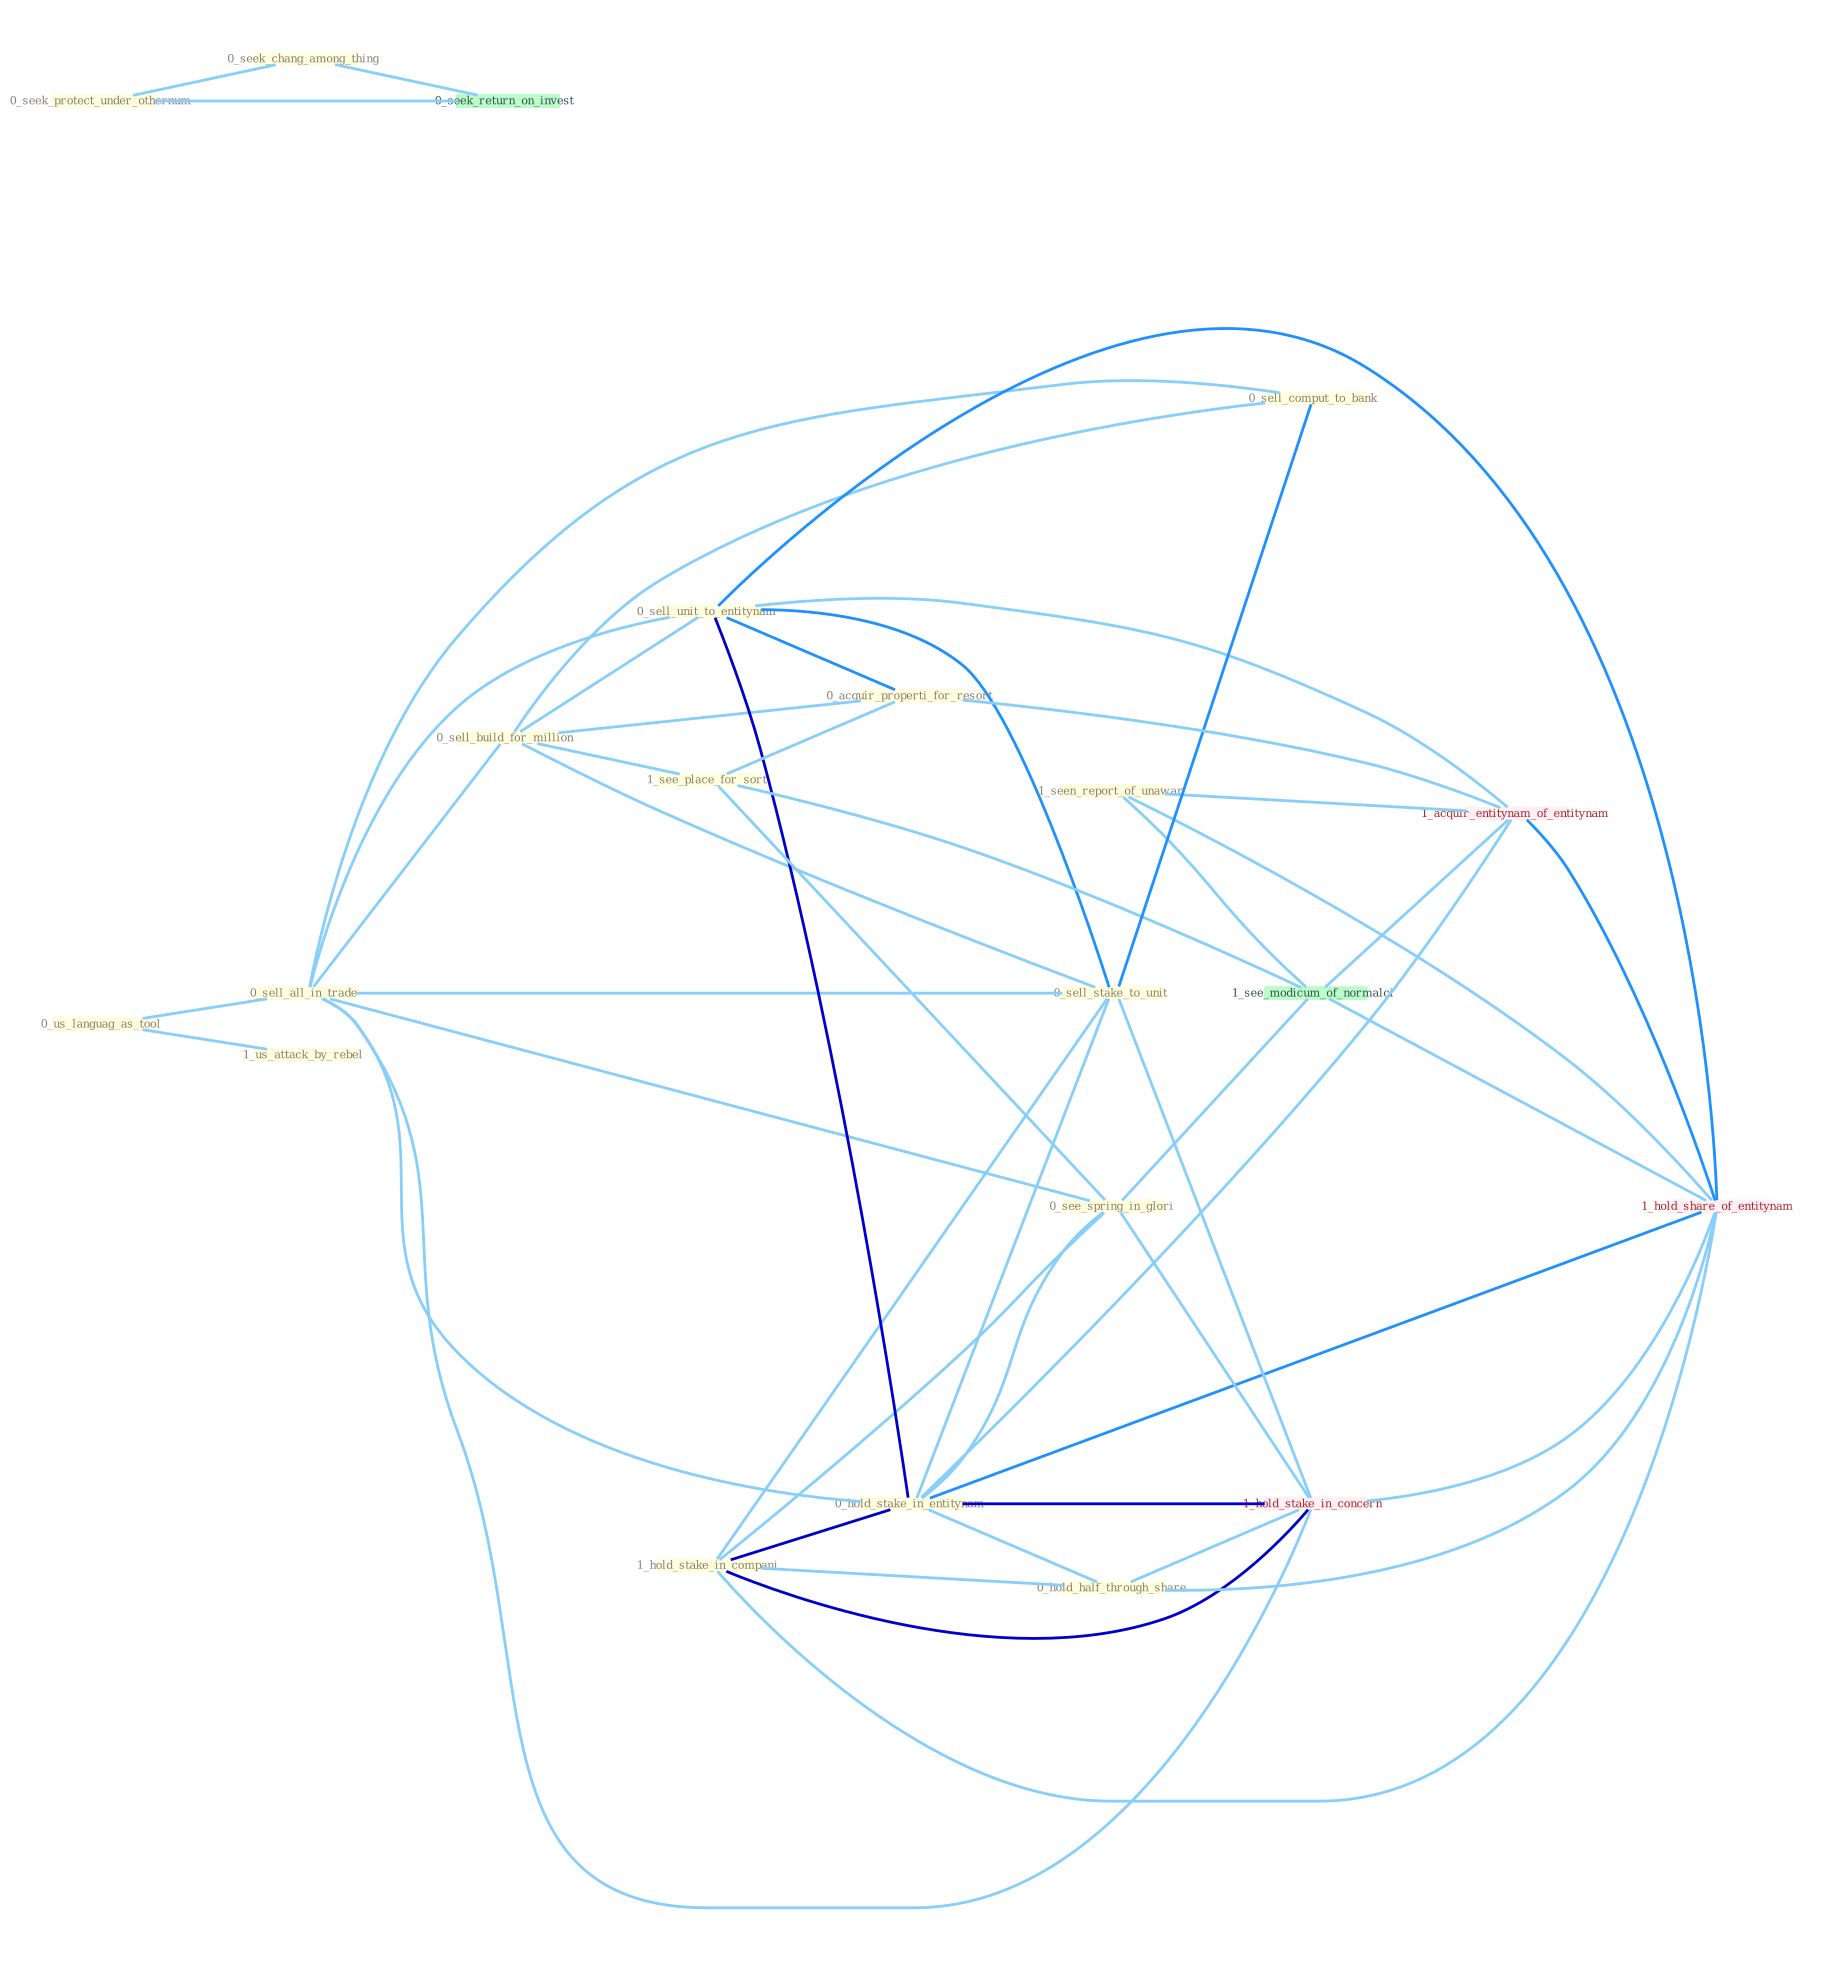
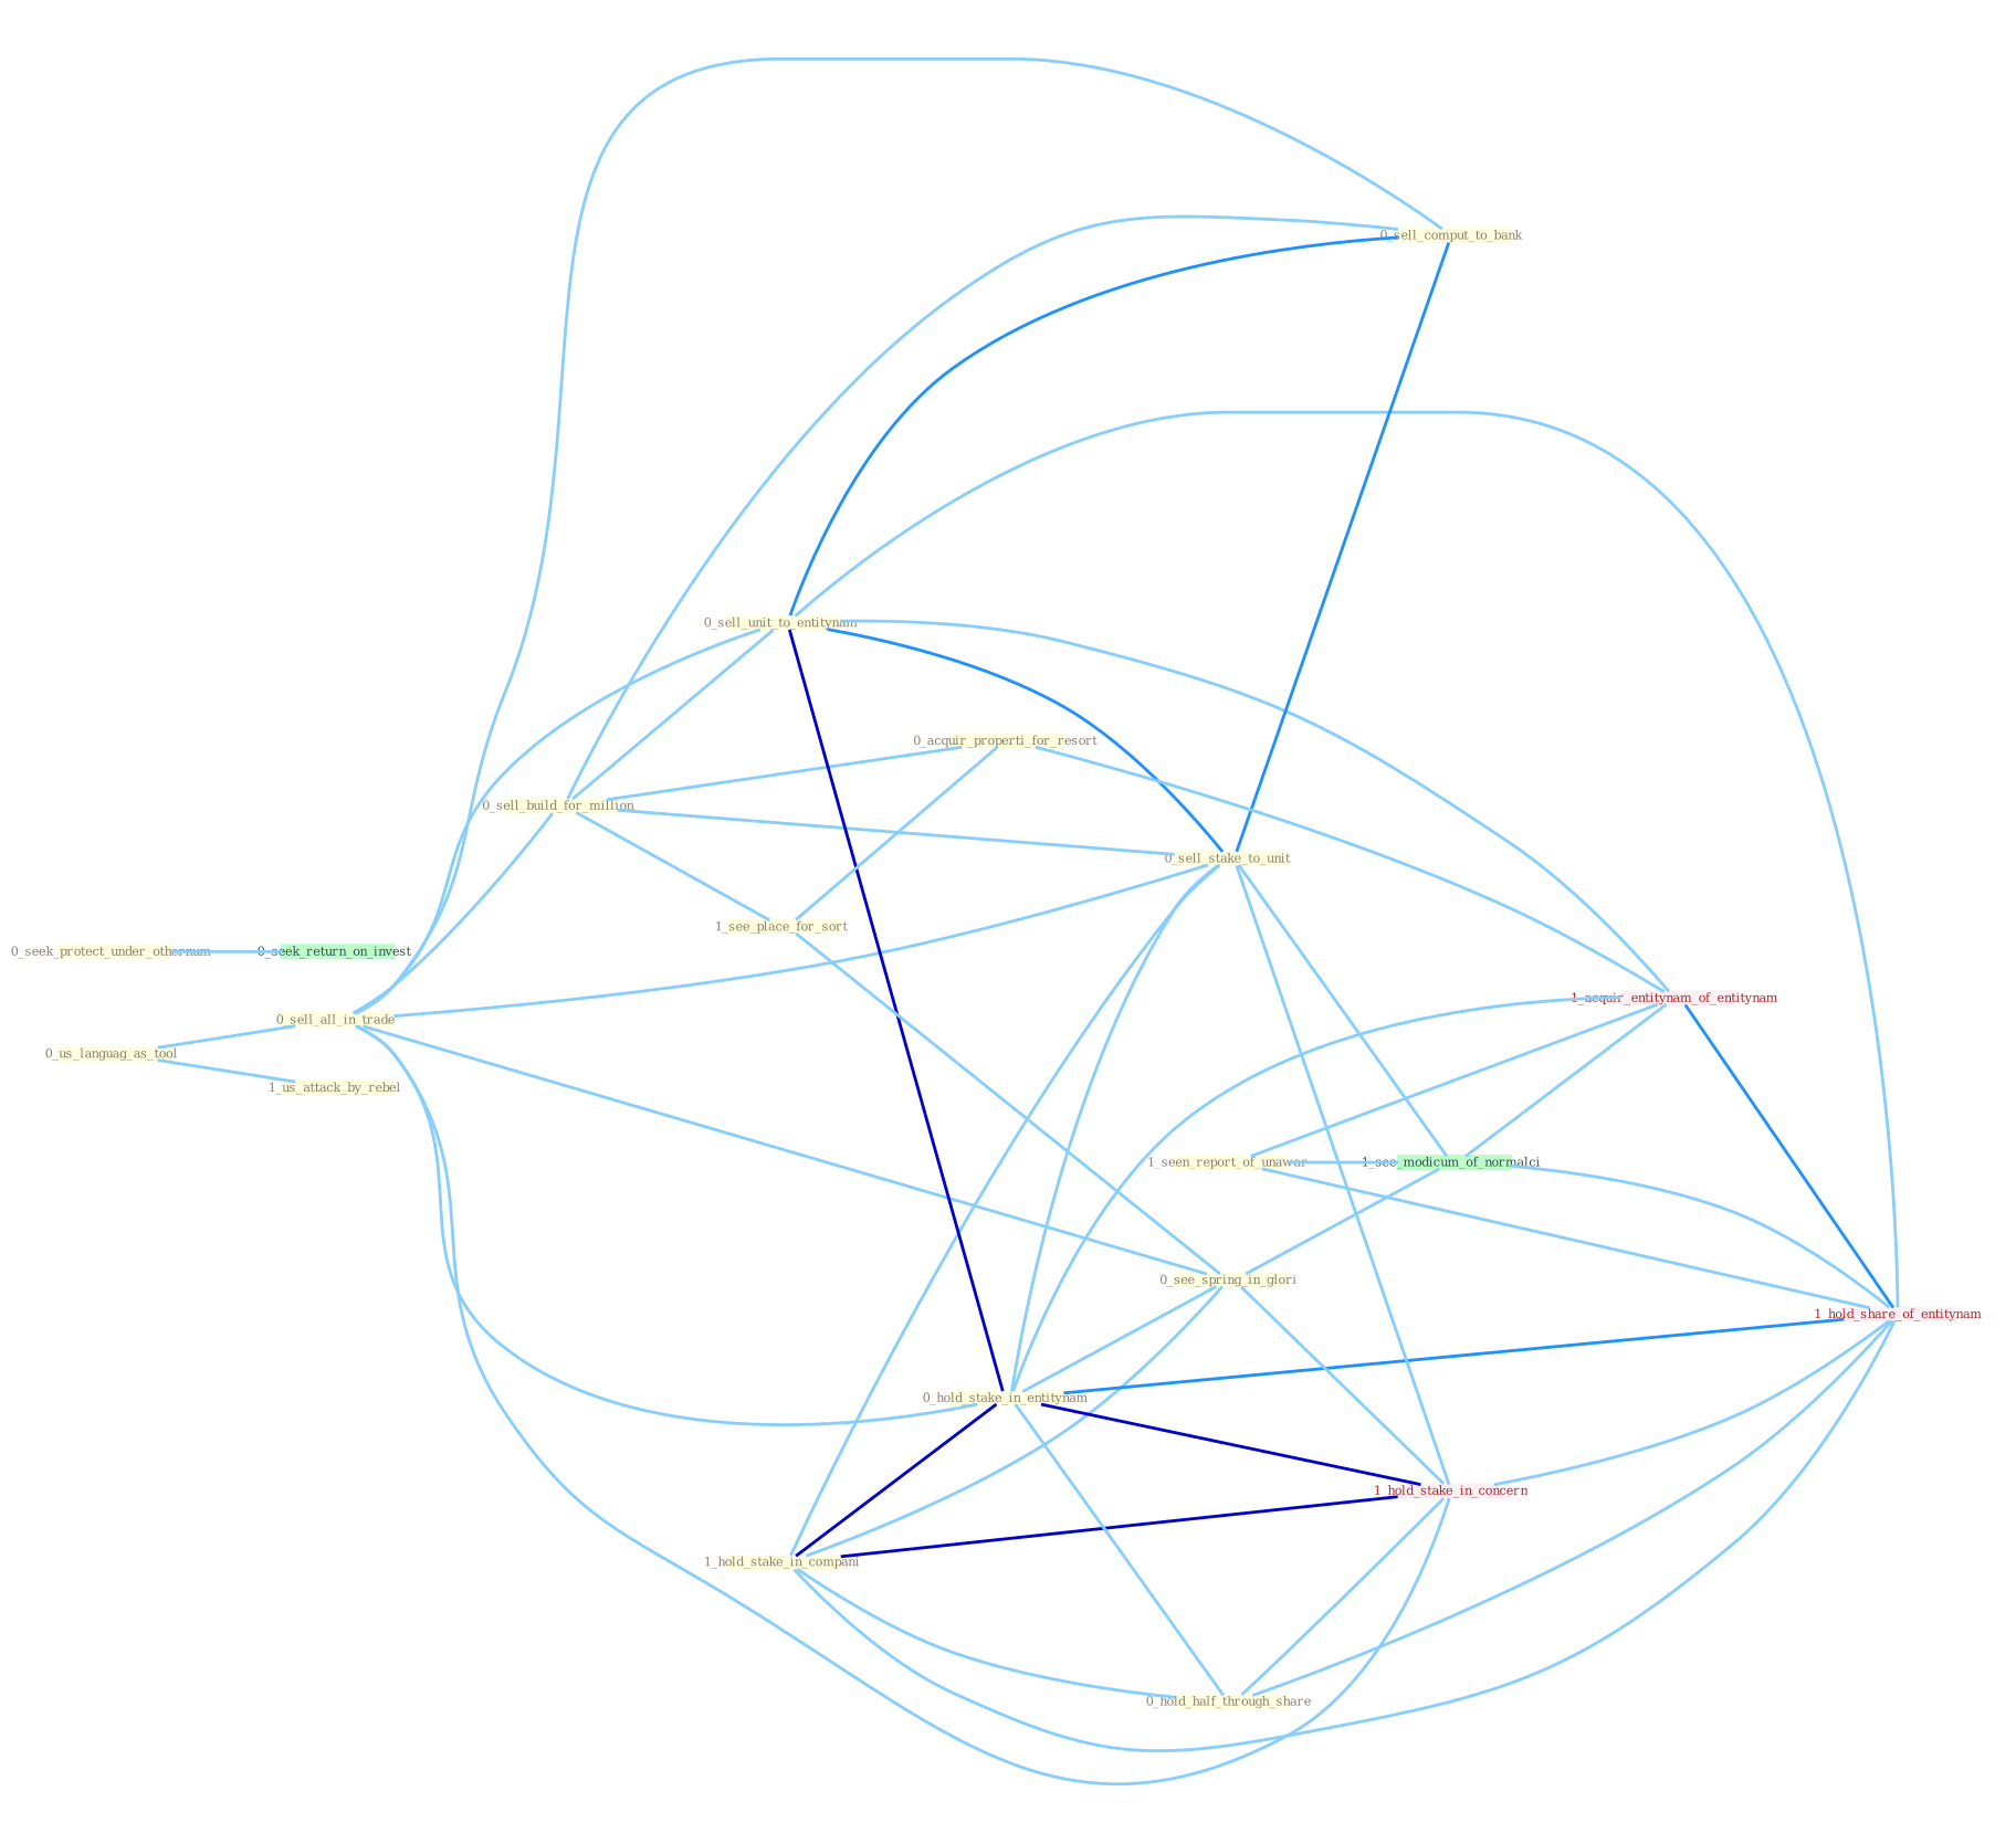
  graph {
    rankdir=LR
    node [color="#ffffe0" fixedsize=true fontcolor="#8b7d6b" fontsize=4 shape=polygon style=filled]
    edge [color="#87cefa" w=1]
    "0_us_languag_as_tool " [height=.06 width=.5]
    "1_hold_stake_in_compani " [height=.06 width=.5]
    "0_sell_all_in_trade " [height=.06 width=.5]
    "1_seen_report_of_unawar " [height=.06 width=.5]
    "0_seek_protect_under_othernum " [height=.06 width=.5]
    "0_sell_build_for_million " [height=.06 width=.5]
    "1_us_attack_by_rebel " [height=.06 width=.5]
    "0_sell_unit_to_entitynam " [height=.06 width=.5]
    "0_hold_stake_in_entitynam " [height=.06 width=.5]
    "1_see_place_for_sort " [height=.06 width=.5]
    "0_sell_stake_to_unit " [height=.06 width=.5]
-   "0_seek_chang_among_thing " [height=.06 width=.5]
    "0_see_spring_in_glori " [height=.06 width=.5]
    "0_acquir_properti_for_resort " [height=.06 width=.5]
    "0_hold_half_through_share " [height=.06 width=.5]
    "0_sell_comput_to_bank " [height=.06 width=.5]
    "1_hold_stake_in_concern " [color="#fff0f5" fontcolor="#b22222" height=.06 width=.5]
    "1_acquir_entitynam_of_entitynam " [color="#fff0f5" fontcolor="#b22222" height=.06 width=.5]
    "1_hold_share_of_entitynam " [color="#fff0f5" fontcolor="#b22222" height=.06 width=.5]
    "1_see_modicum_of_normalci " [color="#BDFCC9" fontcolor="#2f4f4f" height=.06 width=.5]
    "0_seek_return_on_invest " [color="#BDFCC9" fontcolor="#2f4f4f" height=.06 width=.5]
    subgraph sub_1 {
      "0_us_languag_as_tool "
      "1_hold_stake_in_compani "
      "0_sell_all_in_trade "
      "1_seen_report_of_unawar "
      "0_seek_protect_under_othernum "
      "0_sell_build_for_million "
      "1_us_attack_by_rebel "
      "0_sell_unit_to_entitynam "
      "0_hold_stake_in_entitynam "
      "1_see_place_for_sort "
      "0_sell_stake_to_unit "
-     "0_seek_chang_among_thing "
      "0_see_spring_in_glori "
      "0_acquir_properti_for_resort "
      "0_hold_half_through_share "
      "0_sell_comput_to_bank "
    }
    subgraph sub_2 {
      "1_hold_stake_in_concern "
      "1_acquir_entitynam_of_entitynam "
      "1_hold_share_of_entitynam "
    }
    "0_us_languag_as_tool " -- "0_sell_all_in_trade "
    "0_us_languag_as_tool " -- "1_us_attack_by_rebel "
    "1_hold_stake_in_compani " -- "0_hold_stake_in_entitynam " [color="#0000cd" w=3]
    "1_hold_stake_in_compani " -- "0_sell_stake_to_unit "
    "1_hold_stake_in_compani " -- "0_see_spring_in_glori "
    "1_hold_stake_in_compani " -- "0_hold_half_through_share "
    "1_hold_stake_in_compani " -- "1_hold_stake_in_concern " [color="#0000cd" w=3]
    "1_hold_stake_in_compani " -- "1_hold_share_of_entitynam "
    "0_sell_all_in_trade " -- "0_sell_build_for_million "
    "0_sell_all_in_trade " -- "0_sell_unit_to_entitynam "
    "0_sell_all_in_trade " -- "0_hold_stake_in_entitynam "
    "0_sell_all_in_trade " -- "0_sell_stake_to_unit "
    "0_sell_all_in_trade " -- "0_see_spring_in_glori "
    "0_sell_all_in_trade " -- "0_sell_comput_to_bank "
    "0_sell_all_in_trade " -- "1_hold_stake_in_concern "
    "1_seen_report_of_unawar " -- "1_acquir_entitynam_of_entitynam "
    "1_seen_report_of_unawar " -- "1_hold_share_of_entitynam "
    "1_seen_report_of_unawar " -- "1_see_modicum_of_normalci "
-   "0_seek_protect_under_othernum " -- "0_seek_chang_among_thing "
    "0_seek_protect_under_othernum " -- "0_seek_return_on_invest "
    "0_sell_build_for_million " -- "0_sell_unit_to_entitynam "
    "0_sell_build_for_million " -- "1_see_place_for_sort "
    "0_sell_build_for_million " -- "0_sell_stake_to_unit "
    "0_sell_build_for_million " -- "0_acquir_properti_for_resort "
    "0_sell_build_for_million " -- "0_sell_comput_to_bank "
    "0_sell_unit_to_entitynam " -- "0_hold_stake_in_entitynam " [color="#0000cd"]
    "0_sell_unit_to_entitynam " -- "0_sell_stake_to_unit " [color="#1e90ff" w=2]
-   "0_sell_unit_to_entitynam " -- "0_acquir_properti_for_resort " [color="#1e90ff" w=2]
+   "0_sell_unit_to_entitynam " -- "0_sell_comput_to_bank " [color="#1e90ff" w=2]
    "0_sell_unit_to_entitynam " -- "1_acquir_entitynam_of_entitynam "
-   "0_sell_unit_to_entitynam " -- "1_hold_share_of_entitynam " [color="#1e90ff"]
+   "0_sell_unit_to_entitynam " -- "1_hold_share_of_entitynam "
    "0_hold_stake_in_entitynam " -- "0_sell_stake_to_unit "
    "0_hold_stake_in_entitynam " -- "0_see_spring_in_glori "
    "0_hold_stake_in_entitynam " -- "0_hold_half_through_share "
    "0_hold_stake_in_entitynam " -- "1_hold_stake_in_concern " [color="#0000cd" w=3]
    "0_hold_stake_in_entitynam " -- "1_acquir_entitynam_of_entitynam "
    "0_hold_stake_in_entitynam " -- "1_hold_share_of_entitynam " [color="#1e90ff" w=2]
    "1_see_place_for_sort " -- "0_see_spring_in_glori "
    "1_see_place_for_sort " -- "0_acquir_properti_for_resort "
-   "1_see_place_for_sort " -- "1_see_modicum_of_normalci "
+   "0_sell_stake_to_unit " -- "1_see_modicum_of_normalci "
    "0_sell_stake_to_unit " -- "0_sell_comput_to_bank " [color="#1e90ff" w=2]
    "0_sell_stake_to_unit " -- "1_hold_stake_in_concern "
-   "0_seek_chang_among_thing " -- "0_seek_return_on_invest "
    "0_see_spring_in_glori " -- "1_hold_stake_in_concern "
    "0_see_spring_in_glori " -- "1_see_modicum_of_normalci "
    "0_acquir_properti_for_resort " -- "1_acquir_entitynam_of_entitynam "
    "0_hold_half_through_share " -- "1_hold_stake_in_concern "
    "0_hold_half_through_share " -- "1_hold_share_of_entitynam "
    "1_hold_stake_in_concern " -- "1_hold_share_of_entitynam "
    "1_acquir_entitynam_of_entitynam " -- "1_hold_share_of_entitynam " [color="#1e90ff" w=2]
    "1_see_modicum_of_normalci " -- "1_acquir_entitynam_of_entitynam "
    "1_see_modicum_of_normalci " -- "1_hold_share_of_entitynam "
  }
